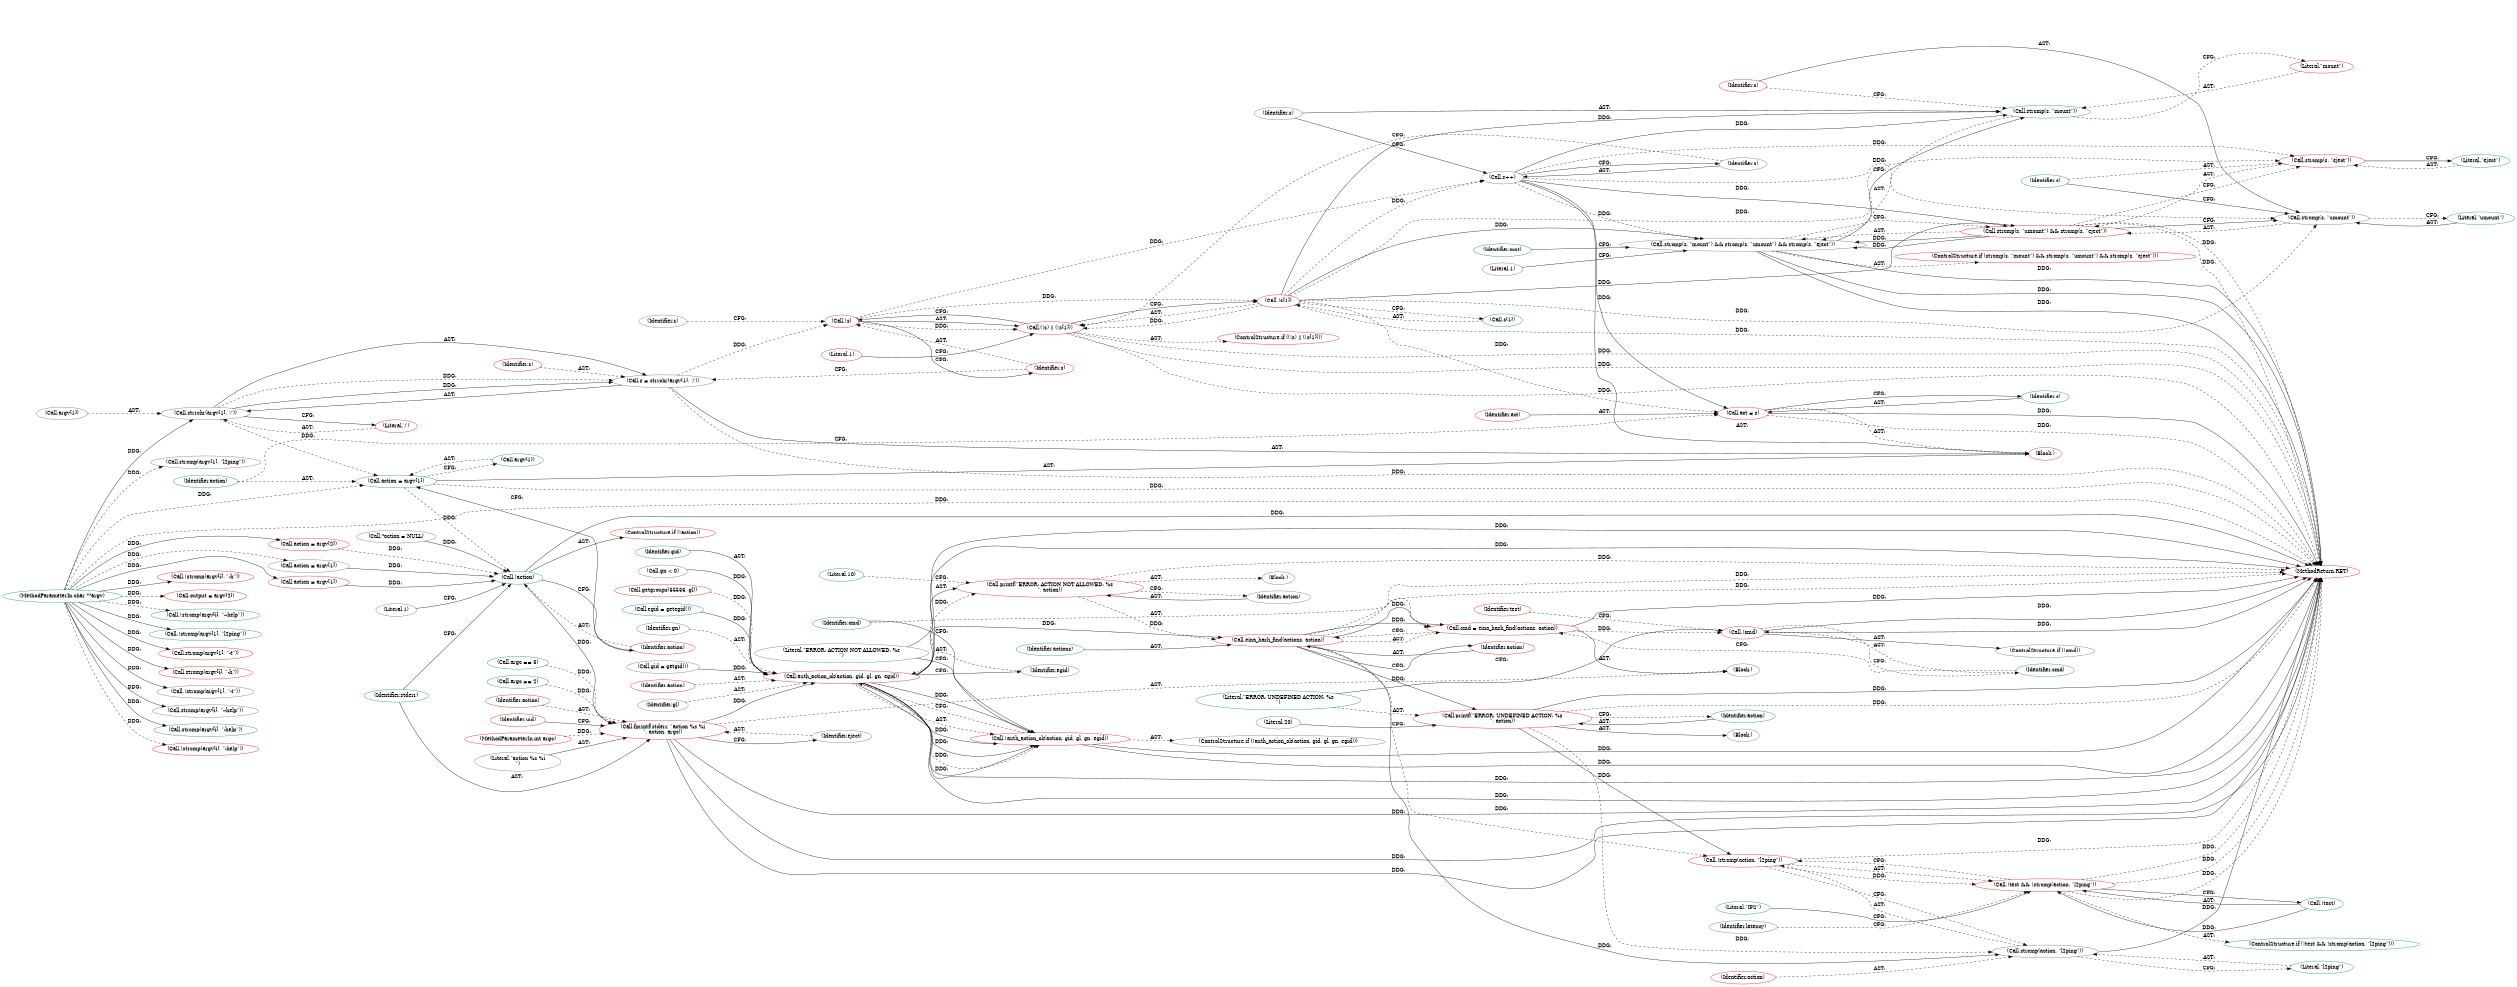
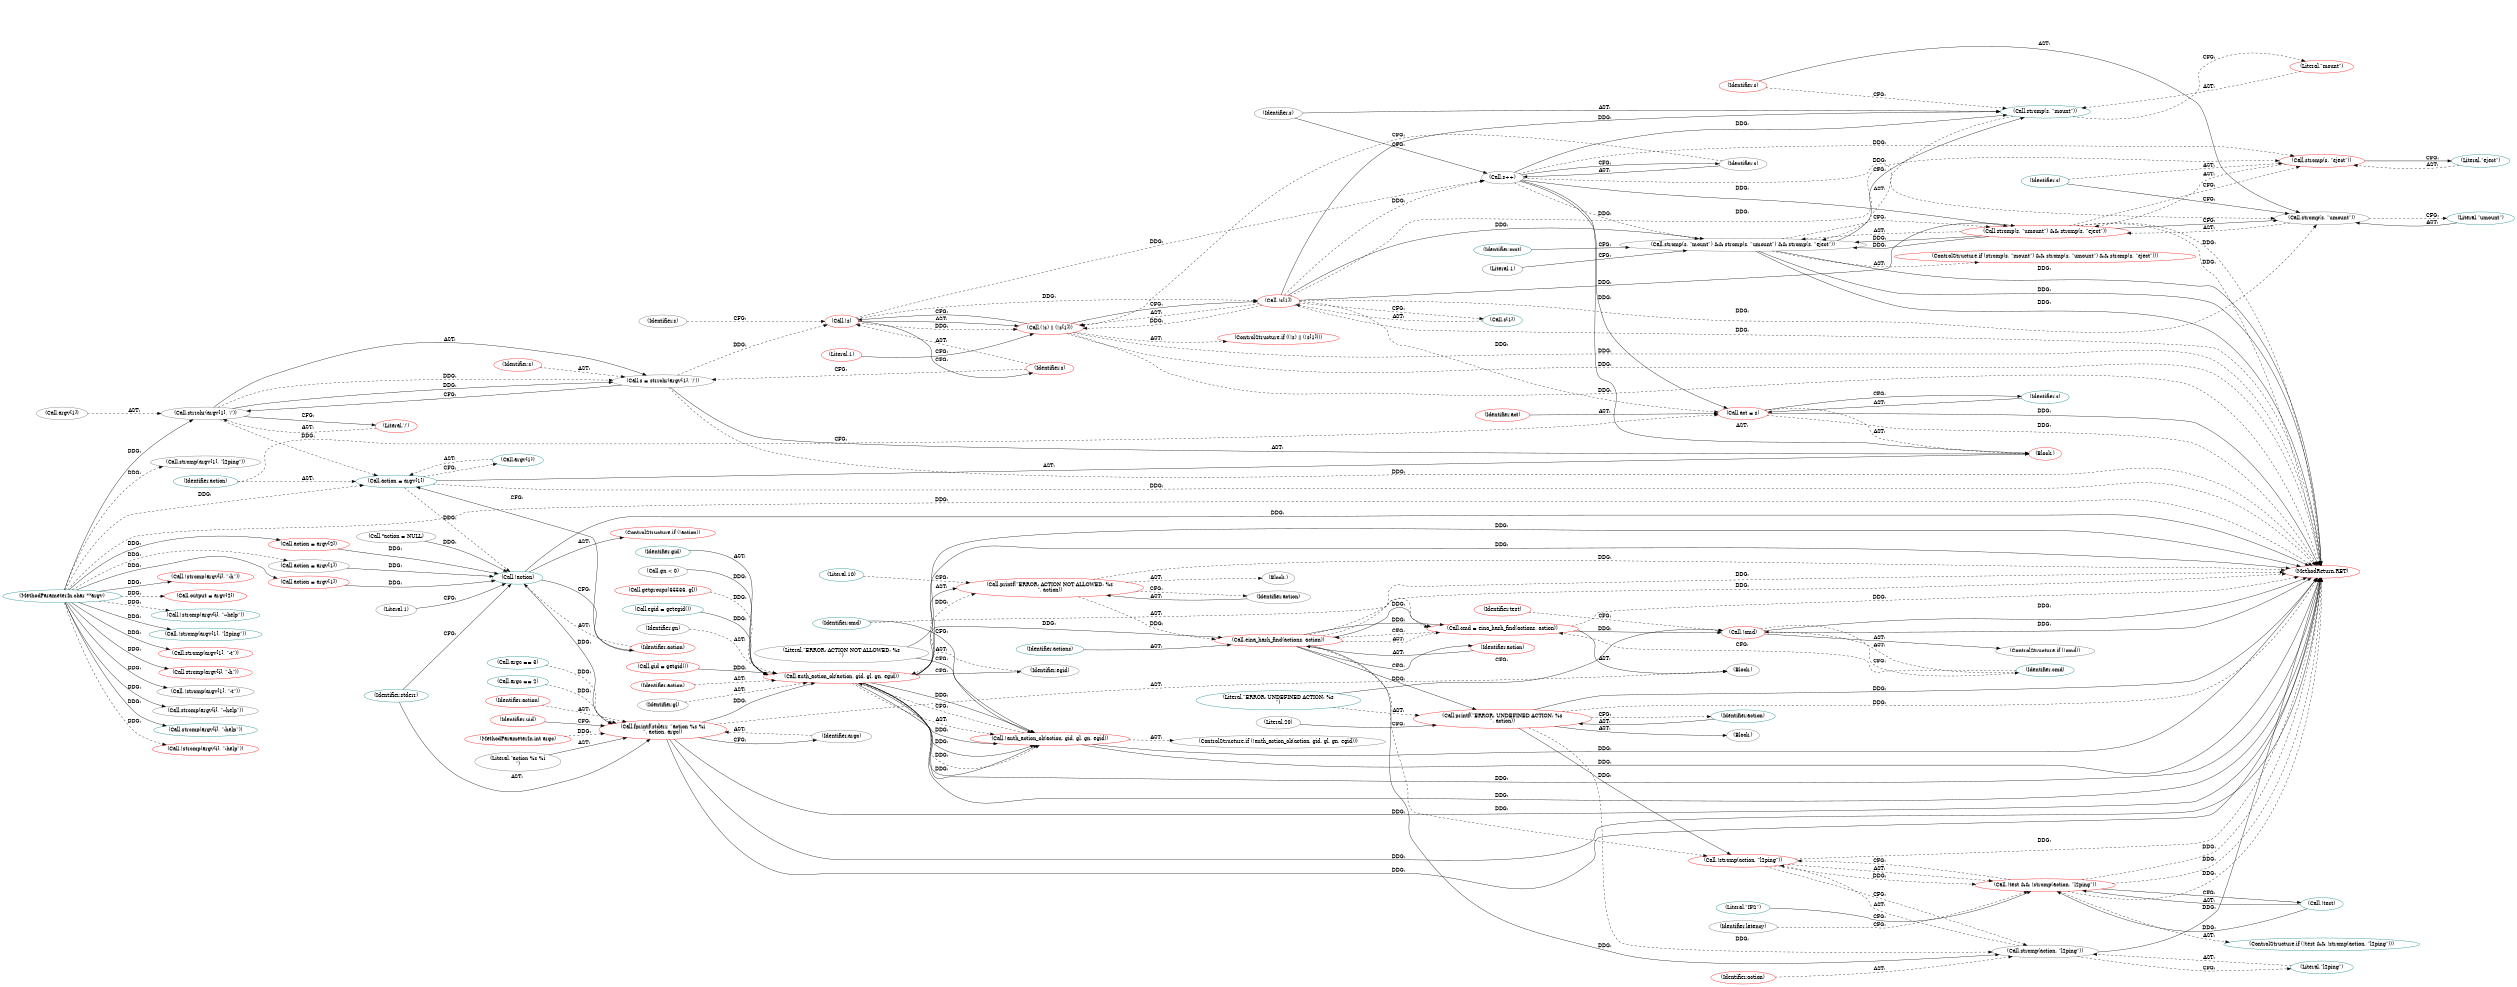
  digraph {
    rankdir=LR
    node [color=red]
    edge [style=dashed]
    n1 [color=gray40 label="(Call,strrchr(argv[1], '/'))"]
    n2 [color=gray40 label="(Call,s = strrchr(argv[1], '/'))"]
    n3 [color=teal label="(Call,action = argv[1])"]
    n4 [label="(Literal,'/')"]
    n5 [label="(MethodReturn,RET)"]
    n6 [label="(Call,!s)"]
    n7 [label="(Block,)"]
    n8 [color=teal label="(Call,!action)"]
    n9 [color=teal label="(Call,argv[1])"]
    n10 [color=teal label="(MethodParameterIn,char **argv)"]
    n11 [label="(Call,!strcmp(argv[i], \"-h\"))"]
    n12 [label="(Call,output = argv[2])"]
    n13 [color=teal label="(Call,!strcmp(argv[i], \"--help\"))"]
    n14 [label="(Call,action = argv[1])"]
    n15 [color=teal label="(Call,!strcmp(argv[1], \"l2ping\"))"]
    n16 [label="(Call,strcmp(argv[1], \"-t\"))"]
    n17 [label="(Call,strcmp(argv[i], \"-h\"))"]
    n18 [label="(Call,action = argv[2])"]
    n19 [color=gray40 label="(Call,action = argv[1])"]
    n20 [color=gray40 label="(Call,!strcmp(argv[1], \"-t\"))"]
    n21 [color=gray40 label="(Call,strcmp(argv[i], \"--help\"))"]
    n22 [color=teal label="(Call,strcmp(argv[i], \"-help\"))"]
    n23 [label="(Call,!strcmp(argv[i], \"-help\"))"]
    n24 [color=gray40 label="(Call,strcmp(argv[1], \"l2ping\"))"]
    n25 [label="(Call,(!s) || (!s[1]))"]
    n26 [label="(Call,!s[1])"]
    n27 [color=gray40 label="(Call,s++)"]
    n28 [label="(Identifier,s)"]
    n29 [label="(ControlStructure,if ((!s) || (!s[1])))"]
    n30 [color=gray40 label="(Call,strcmp(s, \"mount\") && strcmp(s, \"umount\") && strcmp(s, \"eject\"))"]
    n31 [color=teal label="(Call,strcmp(s, \"mount\"))"]
    n32 [label="(Call,strcmp(s, \"umount\") && strcmp(s, \"eject\"))"]
    n33 [color=gray40 label="(Call,strcmp(s, \"umount\"))"]
    n34 [label="(Call,strcmp(s, \"eject\"))"]
    n35 [label="(Call,act = s)"]
    n36 [color=teal label="(Call,s[1])"]
    n37 [color=gray40 label="(Identifier,s)"]
    n38 [label="(ControlStructure,if (strcmp(s, \"mount\") && strcmp(s, \"umount\") && strcmp(s, \"eject\")))"]
    n39 [label="(Literal,\"mount\")"]
    n40 [color=teal label="(Literal,\"umount\")"]
    n41 [color=teal label="(Literal,\"eject\")"]
    n42 [color=teal label="(Identifier,s)"]
    n43 [label="(Call,fprintf(stderr, \"action %s %i\n\", action, argc))"]
    n44 [label="(Identifier,action)"]
    n45 [label="(ControlStructure,if (!action))"]
    n46 [label="(Call,auth_action_ok(action, gid, gl, gn, egid))"]
    n47 [color=gray40 label="(Block,)"]
-   n48 [color=gray40 label="(Identifier,eject)"]
+   n48 [color=gray40 label="(Identifier,argc)"]
    n49 [label="(Call,!auth_action_ok(action, gid, gl, gn, egid))"]
    n50 [label="(Call,printf(\"ERROR: ACTION NOT ALLOWED: %s\n\", action))"]
    n51 [label="(Call,eina_hash_find(actions, action))"]
    n52 [color=gray40 label="(Identifier,egid)"]
    n53 [color=gray40 label="(ControlStructure,if (!auth_action_ok(action, gid, gl, gn, egid)))"]
    n54 [color=gray40 label="(Block,)"]
    n55 [color=gray40 label="(Identifier,action)"]
    n56 [label="(Call,cmd = eina_hash_find(actions, action))"]
    n57 [label="(Call,printf(\"ERROR: UNDEFINED ACTION: %s\n\", action))"]
    n58 [label="(Call,!strcmp(action, \"l2ping\"))"]
    n59 [color=gray40 label="(Call,strcmp(action, \"l2ping\"))"]
    n60 [label="(Identifier,action)"]
    n61 [label="(Call,!cmd)"]
    n62 [color=teal label="(Identifier,action)"]
    n63 [color=gray40 label="(Block,)"]
    n64 [label="(Call,!test && !strcmp(action, \"l2ping\"))"]
    n65 [color=teal label="(Literal,\"l2ping\")"]
    n66 [color=gray40 label="(ControlStructure,if (!cmd))"]
    n67 [color=teal label="(Identifier,cmd)"]
    n68 [color=teal label="(ControlStructure,if (!test && !strcmp(action, \"l2ping\")))"]
    n69 [color=teal label="(Call,!test)"]
    n70 [color=gray40 label="(Identifier,s)"]
-   n71 [color=gray40 label="(Call,gid = getgid())"]
+   n71 [label="(Call,gid = getgid())"]
    n72 [color=teal label="(Identifier,actions)"]
    n73 [color=teal label="(Identifier,mnt)"]
    n74 [color=teal label="(Literal,\"IFS\")"]
    n75 [label="(Identifier,action)"]
    n76 [color=gray40 label="(Identifier,gl)"]
    n77 [color=gray40 label="(Literal,20)"]
    n78 [color=teal label="(Literal,10)"]
    n79 [label="(Identifier,act)"]
    n80 [label="(Literal,1)"]
    n81 [color=teal label="(Identifier,gid)"]
    n82 [color=gray40 label="(Literal,1)"]
    n83 [color=teal label="(Identifier,cmd)"]
    n84 [label="(Identifier,s)"]
    n85 [color=gray40 label="(Identifier,s)"]
    n86 [color=teal label="(Identifier,s)"]
    n87 [color=teal label="(Call,argc == 2)"]
    n88 [color=gray40 label="(Call,gn < 0)"]
    n89 [color=gray40 label="(Literal,\"ERROR: ACTION NOT ALLOWED: %s\n\")"]
    n90 [color=gray40 label="(Literal,1)"]
    n91 [label="(Identifier,action)"]
    n92 [label="(Identifier,s)"]
    n93 [label="(Call,getgroups(65536, gl))"]
    n94 [color=teal label="(Identifier,stderr)"]
    n95 [color=teal label="(Call,egid = getegid())"]
    n96 [label="(Identifier,action)"]
    n97 [color=teal label="(Literal,\"ERROR: UNDEFINED ACTION: %s\n\")"]
    n98 [label="(Identifier,uid)"]
    n99 [label="(MethodParameterIn,int argc)"]
    n100 [color=gray40 label="(Call,argv[1])"]
    n101 [color=gray40 label="(Identifier,latency)"]
    n102 [color=gray40 label="(Literal,\"action %s %i\n\")"]
    n103 [color=teal label="(Call,argc == 3)"]
    n104 [color=gray40 label="(Call,*action = NULL)"]
    n105 [color=teal label="(Identifier,action)"]
    n106 [color=gray40 label="(Identifier,gn)"]
    n107 [label="(Identifier,test)"]
    n1 -> n2 [label="AST: " style=solid]
    n1 -> n2 [label="DDG: "]
    n1 -> n2 [label="DDG: " style=solid]
    n1 -> n3 [label="DDG: "]
    n1 -> n4 [label="CFG: " style=solid]
-   n2 -> n1 [label="AST: " style=solid]
+   n2 -> n1 [label="CFG: " style=solid]
    n2 -> n5 [label="DDG: "]
    n2 -> n6 [label="DDG: "]
    n2 -> n7 [label="AST: " style=solid]
    n3 -> n5 [label="DDG: "]
    n3 -> n7 [label="AST: " style=solid]
    n3 -> n8 [label="DDG: "]
    n3 -> n9 [label="CFG: "]
    n4 -> n1 [label="AST: "]
    n6 -> n25 [label="AST: " style=solid]
    n6 -> n25 [label="DDG: "]
    n6 -> n26 [label="DDG: "]
    n6 -> n27 [label="DDG: "]
    n6 -> n28 [label="CFG: " style=solid]
    n8 -> n5 [label="DDG: " style=solid]
    n8 -> n43 [label="DDG: " style=solid]
    n8 -> n44 [label="CFG: " style=solid]
    n8 -> n45 [label="AST: " style=solid]
    n9 -> n3 [label="AST: "]
    n10 -> n1 [label="DDG: " style=solid]
    n10 -> n3 [label="DDG: "]
    n10 -> n5 [label="DDG: "]
    n10 -> n11 [label="DDG: " style=solid]
    n10 -> n12 [label="DDG: "]
    n10 -> n13 [label="DDG: "]
    n10 -> n14 [label="DDG: " style=solid]
    n10 -> n15 [label="DDG: " style=solid]
    n10 -> n16 [label="DDG: " style=solid]
    n10 -> n17 [label="DDG: " style=solid]
    n10 -> n18 [label="DDG: " style=solid]
    n10 -> n19 [label="DDG: "]
    n10 -> n20 [label="DDG: " style=solid]
    n10 -> n21 [label="DDG: " style=solid]
    n10 -> n22 [label="DDG: " style=solid]
    n10 -> n23 [label="DDG: "]
    n10 -> n24 [label="DDG: "]
    n14 -> n8 [label="DDG: " style=solid]
-   n18 -> n8 [label="DDG: "]
+   n18 -> n8 [label="DDG: " style=solid]
    n19 -> n8 [label="DDG: " style=solid]
    n25 -> n5 [label="DDG: "]
    n25 -> n5 [label="DDG: "]
    n25 -> n5 [label="DDG: "]
    n25 -> n6 [label="CFG: " style=solid]
    n25 -> n26 [label="CFG: " style=solid]
    n25 -> n29 [label="AST: "]
    n26 -> n5 [label="DDG: "]
    n26 -> n25 [label="AST: "]
    n26 -> n25 [label="DDG: "]
    n26 -> n27 [label="DDG: "]
    n26 -> n30 [label="DDG: " style=solid]
    n26 -> n31 [label="DDG: " style=solid]
    n26 -> n32 [label="DDG: " style=solid]
    n26 -> n33 [label="DDG: "]
    n26 -> n34 [label="DDG: "]
    n26 -> n35 [label="DDG: "]
    n26 -> n36 [label="CFG: "]
    n27 -> n7 [label="AST: " style=solid]
    n27 -> n30 [label="DDG: "]
    n27 -> n31 [label="DDG: " style=solid]
    n27 -> n32 [label="DDG: " style=solid]
    n27 -> n33 [label="DDG: "]
    n27 -> n34 [label="DDG: "]
    n27 -> n35 [label="DDG: " style=solid]
    n27 -> n37 [label="CFG: " style=solid]
    n28 -> n2 [label="CFG: "]
    n28 -> n6 [label="AST: "]
    n30 -> n5 [label="DDG: " style=solid]
    n30 -> n5 [label="DDG: " style=solid]
    n30 -> n5 [label="DDG: " style=solid]
    n30 -> n31 [label="CFG: " style=solid]
    n30 -> n32 [label="CFG: "]
    n30 -> n38 [label="AST: "]
    n31 -> n30 [label="AST: "]
    n31 -> n39 [label="CFG: "]
    n32 -> n5 [label="DDG: "]
    n32 -> n5 [label="DDG: "]
    n32 -> n30 [label="AST: "]
    n32 -> n30 [label="DDG: " style=solid]
    n32 -> n30 [label="DDG: " style=solid]
    n32 -> n33 [label="CFG: " style=solid]
    n32 -> n34 [label="CFG: "]
    n33 -> n32 [label="AST: "]
    n33 -> n40 [label="CFG: "]
    n34 -> n32 [label="AST: "]
    n34 -> n41 [label="CFG: " style=solid]
    n35 -> n5 [label="DDG: "]
    n35 -> n5 [label="DDG: " style=solid]
    n35 -> n7 [label="AST: "]
    n35 -> n42 [label="CFG: " style=solid]
    n36 -> n26 [label="AST: "]
    n37 -> n25 [label="CFG: "]
    n37 -> n27 [label="AST: " style=solid]
    n39 -> n31 [label="AST: "]
    n40 -> n33 [label="AST: " style=solid]
    n41 -> n34 [label="AST: "]
    n42 -> n35 [label="AST: " style=solid]
    n43 -> n5 [label="DDG: " style=solid]
    n43 -> n5 [label="DDG: " style=solid]
    n43 -> n5 [label="DDG: " style=solid]
    n43 -> n46 [label="DDG: " style=solid]
    n43 -> n47 [label="AST: "]
    n43 -> n48 [label="CFG: " style=solid]
    n44 -> n3 [label="CFG: " style=solid]
    n44 -> n8 [label="AST: "]
    n46 -> n5 [label="DDG: " style=solid]
    n46 -> n5 [label="DDG: " style=solid]
    n46 -> n5 [label="DDG: " style=solid]
    n46 -> n5 [label="DDG: " style=solid]
    n46 -> n49 [label="AST: "]
    n46 -> n49 [label="DDG: " style=solid]
    n46 -> n49 [label="DDG: " style=solid]
    n46 -> n49 [label="DDG: "]
    n46 -> n49 [label="DDG: " style=solid]
    n46 -> n49 [label="DDG: " style=solid]
    n46 -> n50 [label="DDG: "]
    n46 -> n51 [label="DDG: " style=solid]
    n46 -> n52 [label="CFG: " style=solid]
    n48 -> n43 [label="AST: "]
    n49 -> n5 [label="DDG: " style=solid]
    n49 -> n5 [label="DDG: " style=solid]
    n49 -> n46 [label="CFG: "]
    n49 -> n53 [label="AST: "]
    n50 -> n5 [label="DDG: "]
    n50 -> n51 [label="DDG: "]
    n50 -> n54 [label="AST: "]
    n50 -> n55 [label="CFG: "]
    n51 -> n5 [label="DDG: "]
    n51 -> n5 [label="DDG: "]
    n51 -> n56 [label="AST: "]
    n51 -> n56 [label="DDG: " style=solid]
    n51 -> n56 [label="DDG: " style=solid]
    n51 -> n57 [label="DDG: " style=solid]
    n51 -> n58 [label="DDG: "]
    n51 -> n59 [label="DDG: " style=solid]
    n51 -> n60 [label="CFG: " style=solid]
    n52 -> n46 [label="AST: "]
    n55 -> n50 [label="AST: " style=solid]
-   n56 -> n5 [label="DDG: " style=solid]
+   n56 -> n5 [label="DDG: "]
    n56 -> n47 [label="AST: " style=solid]
    n56 -> n51 [label="CFG: "]
-   n56 -> n61 [label="DDG: "]
+   n56 -> n61 [label="DDG: " style=solid]
    n57 -> n5 [label="DDG: " style=solid]
    n57 -> n5 [label="DDG: "]
    n57 -> n58 [label="DDG: " style=solid]
    n57 -> n59 [label="DDG: "]
    n57 -> n62 [label="CFG: "]
    n57 -> n63 [label="AST: " style=solid]
    n58 -> n5 [label="DDG: "]
    n58 -> n59 [label="CFG: "]
    n58 -> n64 [label="AST: "]
    n58 -> n64 [label="DDG: "]
    n59 -> n5 [label="DDG: " style=solid]
    n59 -> n58 [label="AST: "]
    n59 -> n65 [label="CFG: "]
    n60 -> n51 [label="AST: " style=solid]
    n61 -> n5 [label="DDG: " style=solid]
    n61 -> n5 [label="DDG: " style=solid]
    n61 -> n66 [label="AST: " style=solid]
    n61 -> n67 [label="CFG: "]
    n62 -> n57 [label="AST: " style=solid]
    n64 -> n5 [label="DDG: "]
    n64 -> n5 [label="DDG: "]
    n64 -> n5 [label="DDG: "]
    n64 -> n58 [label="CFG: "]
    n64 -> n68 [label="AST: "]
    n64 -> n69 [label="CFG: " style=solid]
    n65 -> n59 [label="AST: "]
    n67 -> n56 [label="CFG: "]
    n67 -> n61 [label="AST: "]
    n69 -> n64 [label="AST: " style=solid]
    n69 -> n64 [label="DDG: " style=solid]
    n70 -> n27 [label="CFG: " style=solid]
    n70 -> n31 [label="AST: " style=solid]
    n71 -> n46 [label="DDG: " style=solid]
    n72 -> n51 [label="AST: " style=solid]
    n73 -> n30 [label="CFG: " style=solid]
    n74 -> n64 [label="CFG: " style=solid]
    n75 -> n46 [label="AST: "]
    n76 -> n46 [label="AST: "]
    n77 -> n57 [label="CFG: " style=solid]
    n78 -> n50 [label="CFG: "]
    n79 -> n35 [label="AST: " style=solid]
    n80 -> n25 [label="CFG: " style=solid]
    n81 -> n46 [label="AST: " style=solid]
    n82 -> n30 [label="CFG: " style=solid]
    n83 -> n49 [label="CFG: " style=solid]
    n83 -> n56 [label="AST: "]
    n84 -> n31 [label="CFG: "]
    n84 -> n33 [label="AST: " style=solid]
    n85 -> n6 [label="CFG: "]
    n86 -> n33 [label="CFG: " style=solid]
    n86 -> n34 [label="AST: "]
    n87 -> n43 [label="DDG: "]
    n88 -> n46 [label="DDG: " style=solid]
    n89 -> n49 [label="CFG: " style=solid]
    n89 -> n50 [label="AST: " style=solid]
    n90 -> n8 [label="CFG: " style=solid]
    n91 -> n59 [label="AST: "]
    n92 -> n2 [label="AST: "]
    n93 -> n46 [label="DDG: "]
    n94 -> n8 [label="CFG: " style=solid]
    n94 -> n43 [label="AST: " style=solid]
    n95 -> n46 [label="DDG: " style=solid]
    n96 -> n43 [label="AST: "]
    n97 -> n57 [label="AST: "]
    n97 -> n61 [label="CFG: " style=solid]
    n98 -> n43 [label="CFG: " style=solid]
    n99 -> n43 [label="DDG: "]
    n100 -> n1 [label="AST: "]
    n101 -> n64 [label="CFG: "]
    n102 -> n43 [label="AST: " style=solid]
    n103 -> n43 [label="DDG: "]
    n104 -> n8 [label="DDG: " style=solid]
    n105 -> n3 [label="AST: "]
    n105 -> n35 [label="CFG: "]
    n106 -> n46 [label="AST: "]
    n107 -> n61 [label="CFG: "]
  }
